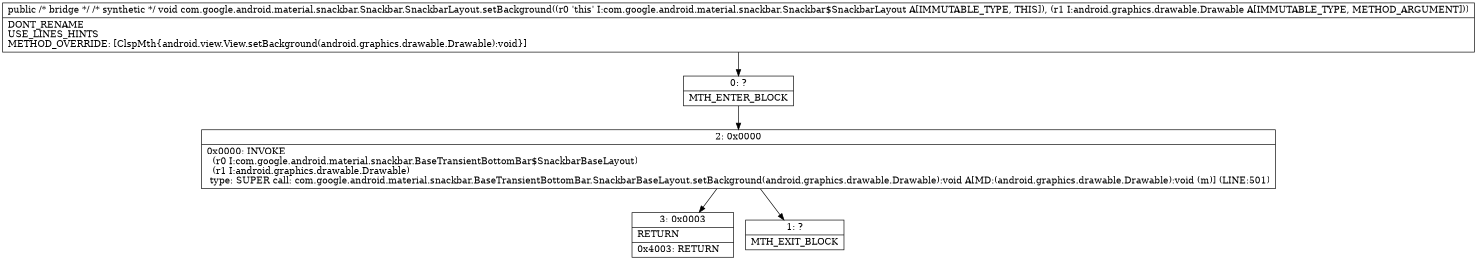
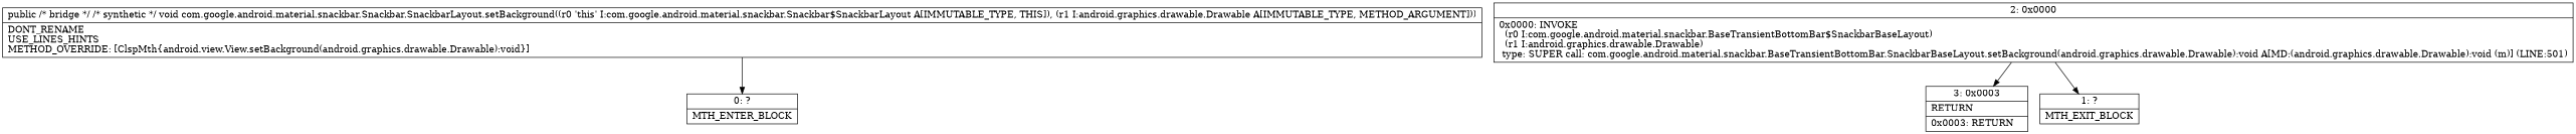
  digraph {
    node [shape=record]
    n1 [label="{0\:\ ?|MTH_ENTER_BLOCK\l}"]
    n2 [label="{2\:\ 0x0000|0x0000: INVOKE  \l  (r0 I:com.google.android.material.snackbar.BaseTransientBottomBar$SnackbarBaseLayout)\l  (r1 I:android.graphics.drawable.Drawable)\l type: SUPER call: com.google.android.material.snackbar.BaseTransientBottomBar.SnackbarBaseLayout.setBackground(android.graphics.drawable.Drawable):void A[MD:(android.graphics.drawable.Drawable):void (m)] (LINE:501)\l}"]
-   n3 [label="{3\:\ 0x0003|RETURN\l|0x4003: RETURN   \l}"]
+   n3 [label="{3\:\ 0x0003|RETURN\l|0x0003: RETURN   \l}"]
    n4 [label="{1\:\ ?|MTH_EXIT_BLOCK\l}"]
    n5 [label="{public \/* bridge *\/ \/* synthetic *\/ void com.google.android.material.snackbar.Snackbar.SnackbarLayout.setBackground((r0 'this' I:com.google.android.material.snackbar.Snackbar$SnackbarLayout A[IMMUTABLE_TYPE, THIS]), (r1 I:android.graphics.drawable.Drawable A[IMMUTABLE_TYPE, METHOD_ARGUMENT]))  | DONT_RENAME\lUSE_LINES_HINTS\lMETHOD_OVERRIDE: [ClspMth\{android.view.View.setBackground(android.graphics.drawable.Drawable):void\}]\l}"]
-   n1 -> n2
    n2 -> n3
    n2 -> n4
    n5 -> n1
  }
